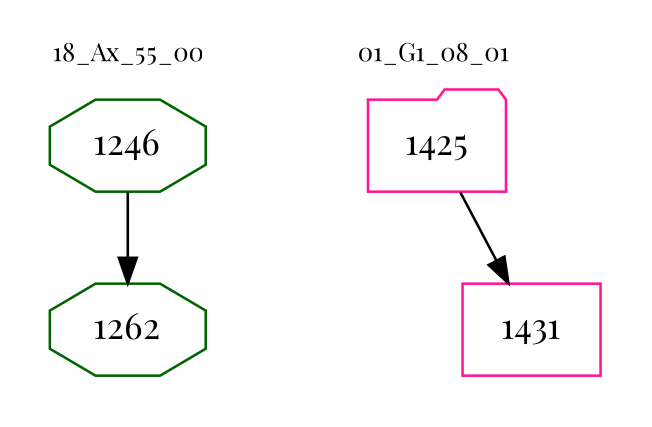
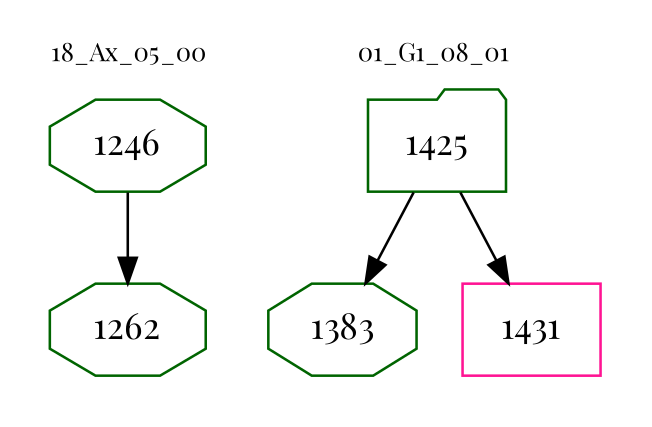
  digraph {
    fontname="Playfair Display"
    node [color=darkgreen fontname="Playfair Display" shape=octagon]
    edge [color=black fontname="Playfair Display"]
    n1 [label=1246]
    n2 [label=1262]
-   n3 [color=deeppink label=1425 shape=folder]
+   n3 [label=1425 shape=folder]
+   n4 [label=1383]
    n5 [color=deeppink label=1431 shape=box]
    subgraph cluster_1 {
      color=white
      fontsize=10
-     label="18_Ax_55_00"
+     label="18_Ax_05_00"
      n1
      n2
    }
    subgraph cluster_2 {
      color=white
      fontsize=10
      label="01_G1_08_01"
      n3
+     n4
      n5
    }
    n1 -> n2
+   n3 -> n4
    n3 -> n5
  }
